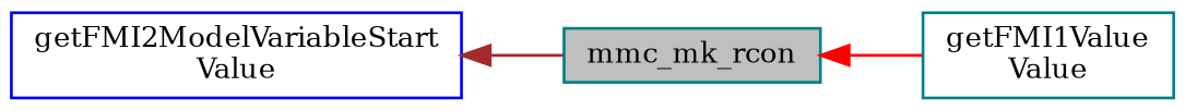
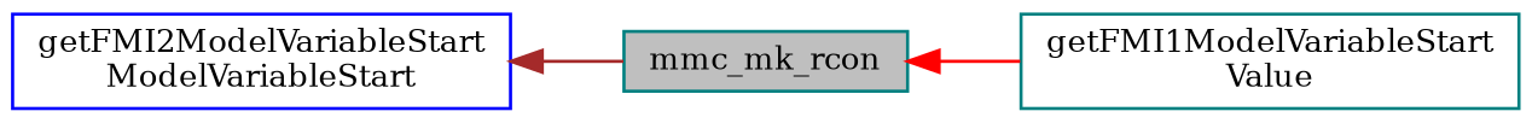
  digraph {
    fontname="DejaVu Serif"
    rankdir=LR
    node [color=teal fillcolor=white fontname="DejaVu Serif" fontsize=10 shape=record style=filled]
    edge [dir=back fontname="DejaVu Serif" fontsize=10 labelfontname=Helvetica labelfontsize=10 style=solid]
    n1 [fillcolor=grey75 fontcolor=black height=0.2 label=mmc_mk_rcon width=0.4]
-   n2 [height=0.2 label="getFMI1Value\lValue" width=0.4]
-   n3 [color=blue height=0.2 label="getFMI2ModelVariableStart\lValue" width=0.4]
+   n2 [height=0.2 label="getFMI1ModelVariableStart\lValue" width=0.4]
+   n3 [color=blue height=0.2 label="getFMI2ModelVariableStart\lModelVariableStart" width=0.4]
    n1 -> n2 [color=red]
    n3 -> n1 [color=brown]
  }
